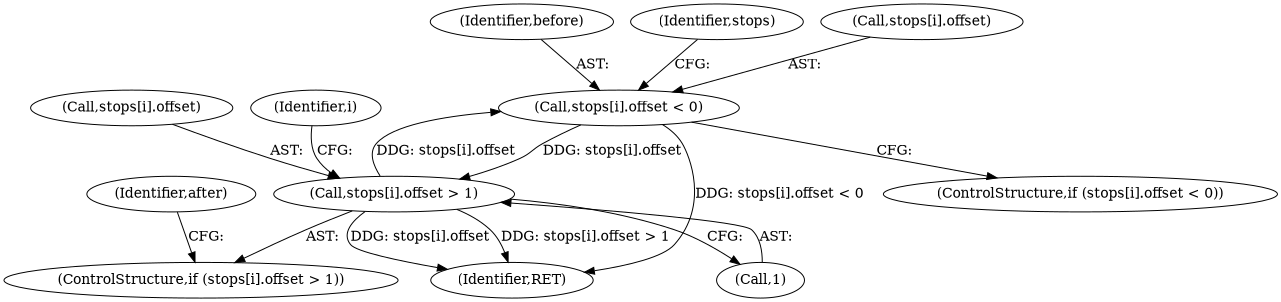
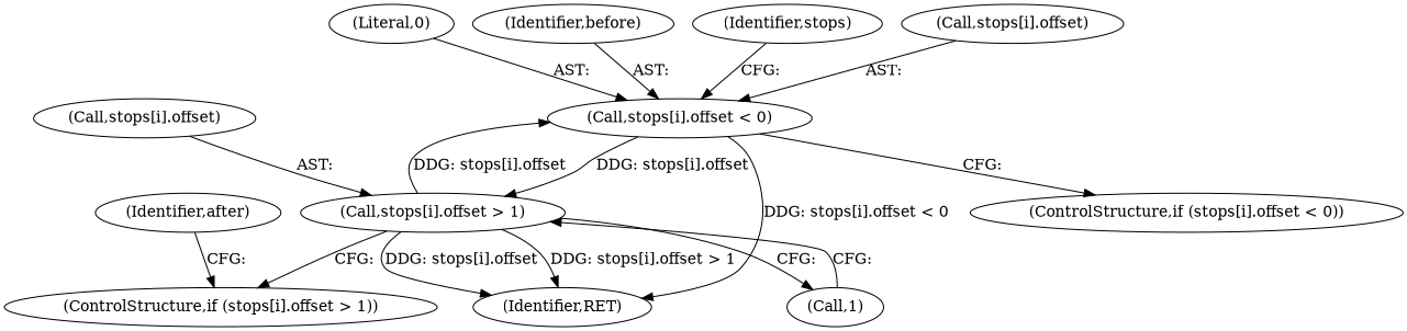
  digraph {
    n1 [label="(Call,stops[i].offset < 0)"]
    n2 [label="(Call,stops[i].offset > 1)"]
    n3 [label="(Identifier,RET)"]
    n4 [label="(ControlStructure,if (stops[i].offset < 0))"]
    n5 [label="(Call,1)"]
    n6 [label="(ControlStructure,if (stops[i].offset > 1))"]
+   n7 [label="(Literal,0)"]
    n8 [label="(Call,stops[i].offset)"]
    n9 [label="(Identifier,after)"]
    n10 [label="(Identifier,before)"]
    n11 [label="(Identifier,stops)"]
    n12 [label="(Call,stops[i].offset)"]
-   n13 [label="(Identifier,i)"]
    n1 -> n2 [label="DDG: stops[i].offset"]
    n1 -> n3 [label="DDG: stops[i].offset < 0"]
    n1 -> n4 [label="CFG: "]
    n2 -> n1 [label="DDG: stops[i].offset"]
    n2 -> n3 [label="DDG: stops[i].offset"]
    n2 -> n3 [label="DDG: stops[i].offset > 1"]
    n2 -> n5 [label="CFG: "]
-   n2 -> n6 [label="AST: "]
-   n5 -> n2 [label="AST: "]
+   n2 -> n6 [label="CFG: "]
+   n5 -> n2 [label="CFG: "]
+   n7 -> n1 [label="AST: "]
    n8 -> n2 [label="AST: "]
    n9 -> n6 [label="CFG: "]
    n10 -> n1 [label="AST: "]
    n11 -> n1 [label="CFG: "]
    n12 -> n1 [label="AST: "]
-   n13 -> n2 [label="CFG: "]
  }
